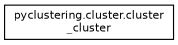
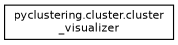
  digraph {
    rankdir=TB
-   n1 [color=black fillcolor=white fontname=Helvetica fontsize=10 height=0.2 label="pyclustering.cluster.cluster\l_cluster" shape=record style=filled width=0.4]
+   n1 [color=black fillcolor=white fontname=Helvetica fontsize=10 height=0.2 label="pyclustering.cluster.cluster\l_visualizer" shape=record style=filled width=0.4]
  }
